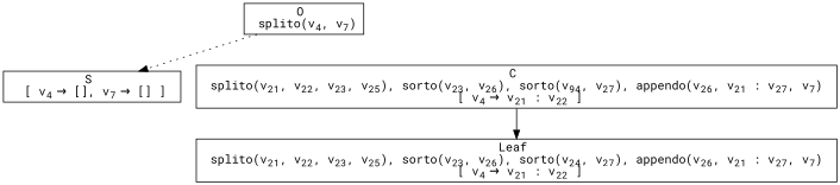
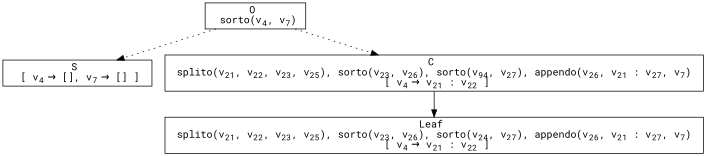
  digraph {
    fontname="Roboto Mono"
    rankdir=TB
    node [fillcolor=white fontname="Roboto Mono" shape=box style=filled]
    edge [fontname="Roboto Mono" style=dotted]
-   n1 [label=<O <BR/> splito(v<SUB>4</SUB>, v<SUB>7</SUB>)>]
+   n1 [label=<O <BR/> sorto(v<SUB>4</SUB>, v<SUB>7</SUB>)>]
    n2 [label=<S <BR/>  [ v<SUB>4</SUB> &rarr; [], v<SUB>7</SUB> &rarr; [] ] >]
    n3 [label=<C <BR/> splito(v<SUB>21</SUB>, v<SUB>22</SUB>, v<SUB>23</SUB>, v<SUB>25</SUB>), sorto(v<SUB>23</SUB>, v<SUB>26</SUB>), sorto(v<SUB>94</SUB>, v<SUB>27</SUB>), appendo(v<SUB>26</SUB>, v<SUB>21</SUB> : v<SUB>27</SUB>, v<SUB>7</SUB>) <BR/>  [ v<SUB>4</SUB> &rarr; v<SUB>21</SUB> : v<SUB>22</SUB> ] >]
    n4 [label=<Leaf <BR/> splito(v<SUB>21</SUB>, v<SUB>22</SUB>, v<SUB>23</SUB>, v<SUB>25</SUB>), sorto(v<SUB>23</SUB>, v<SUB>26</SUB>), sorto(v<SUB>24</SUB>, v<SUB>27</SUB>), appendo(v<SUB>26</SUB>, v<SUB>21</SUB> : v<SUB>27</SUB>, v<SUB>7</SUB>) <BR/>  [ v<SUB>4</SUB> &rarr; v<SUB>21</SUB> : v<SUB>22</SUB> ] >]
    n1 -> n2
+   n1 -> n3
    n3 -> n4 [style=solid]
  }
